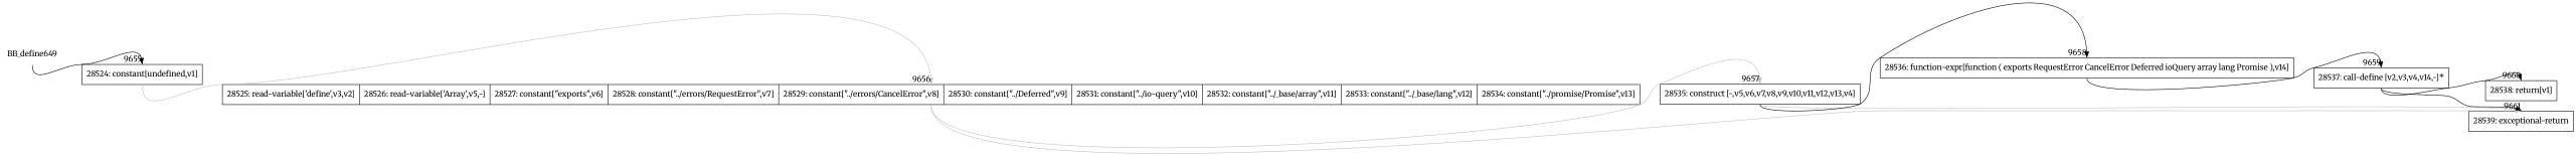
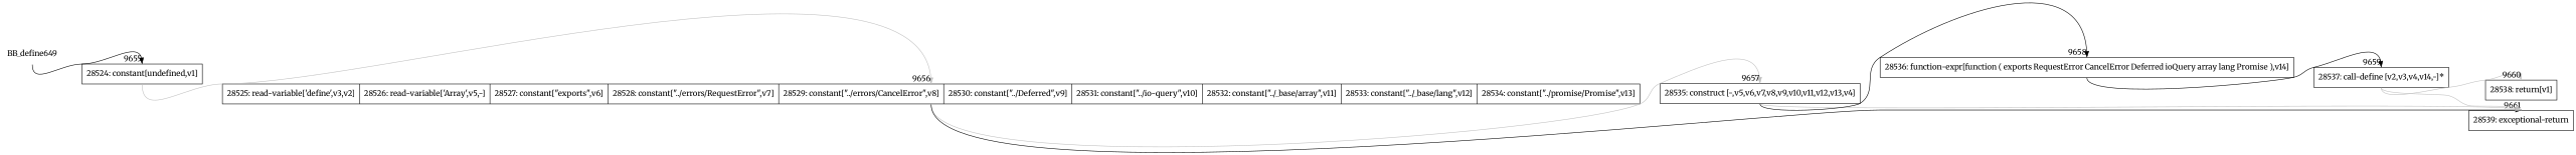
  digraph {
    fontname=Merriweather
    rankdir=LR
    node [fontname=Merriweather shape=record]
    edge [fontname=Merriweather headport=n tailport=s color=gray]
    n1 [label=BB_define649 shape=none]
    n2 [label="{28524: constant[undefined,v1]}"]
    n3 [label="{28525: read-variable['define',v3,v2]|28526: read-variable['Array',v5,-]|28527: constant[\"exports\",v6]|28528: constant[\"../errors/RequestError\",v7]|28529: constant[\"../errors/CancelError\",v8]|28530: constant[\"../Deferred\",v9]|28531: constant[\"../io-query\",v10]|28532: constant[\"../_base/array\",v11]|28533: constant[\"../_base/lang\",v12]|28534: constant[\"../promise/Promise\",v13]}"]
    n4 [label="{28535: construct [-,v5,v6,v7,v8,v9,v10,v11,v12,v13,v4]}"]
    n5 [label="{28539: exceptional-return}"]
    n6 [label="{28536: function-expr[function ( exports RequestError CancelError Deferred ioQuery array lang Promise ),v14]}"]
    n7 [label="{28537: call-define [v2,v3,v4,v14,-]*}"]
    n8 [label="{28538: return[v1]}"]
    n1 -> n2 [headlabel="    9655" color=""]
    n2 -> n3 [headlabel="      9656"]
    n3 -> n4 [headlabel="      9657"]
-   n3 -> n5 [headlabel="      9661"]
+   n3 -> n5 [color=black headlabel="      9661"]
    n4 -> n5
    n4 -> n6 [headlabel="      9658" color=""]
    n6 -> n7 [headlabel="      9659" color=""]
-   n7 -> n5 [color=black]
-   n7 -> n8 [headlabel="      9660" color=""]
+   n7 -> n5
+   n7 -> n8 [headlabel="      9660"]
  }
